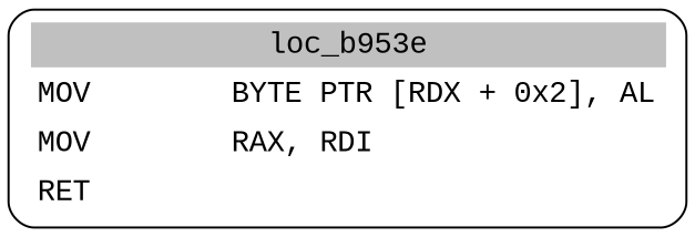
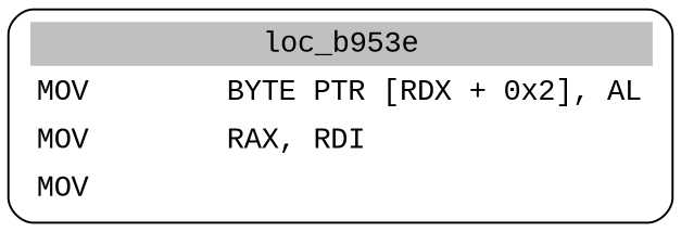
  digraph {
-   n1 [fontname="Courier New" label=<<table border="0" cellborder="0" cellpadding="3"><tr><td align="center" colspan="2" bgcolor="grey">loc_b953e</td></tr><tr><td align="left">MOV        BYTE PTR [RDX + 0x2], AL</td></tr><tr><td align="left">MOV        RAX, RDI</td></tr><tr><td align="left">RET        </td></tr></table>> shape=Mrecord]
+   n1 [fontname="Courier New" label=<<table border="0" cellborder="0" cellpadding="3"><tr><td align="center" colspan="2" bgcolor="grey">loc_b953e</td></tr><tr><td align="left">MOV        BYTE PTR [RDX + 0x2], AL</td></tr><tr><td align="left">MOV        RAX, RDI</td></tr><tr><td align="left">MOV        </td></tr></table>> shape=Mrecord]
  }
